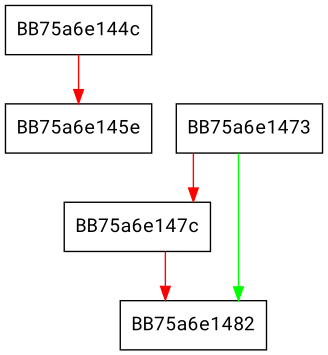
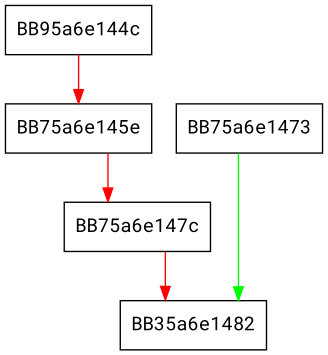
  digraph {
    fontname="Roboto Mono"
    splines=ortho
    node [fontname="Roboto Mono" shape=box]
    edge [color=red fontname="Roboto Mono"]
-   BB75a6e144c
+   BB75a6e144c [label=BB95a6e144c]
    BB75a6e145e
    BB75a6e1473
-   BB75a6e1482
+   BB75a6e1482 [label=BB35a6e1482]
    BB75a6e147c
    BB75a6e144c -> BB75a6e145e
    BB75a6e1473 -> BB75a6e1482 [color=green]
-   BB75a6e1473 -> BB75a6e147c
+   BB75a6e145e -> BB75a6e147c
    BB75a6e147c -> BB75a6e1482
  }
